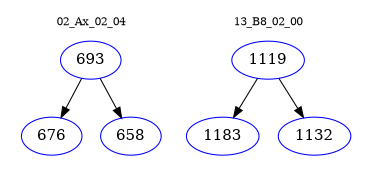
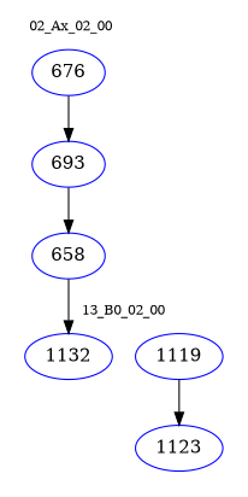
  digraph {
    node [color=blue]
    edge [color=black]
    n1 [label=693]
    n2 [label=676]
    n3 [label=658]
    n4 [label=1119]
-   n5 [label=1183]
+   n5 [label=1123]
    n6 [label=1132]
    subgraph cluster_1 {
      color=white
      fontsize=10
-     label="02_Ax_02_04"
+     label="02_Ax_02_00"
      n1
      n2
      n3
    }
    subgraph cluster_2 {
      color=white
      fontsize=10
-     label="13_B8_02_00"
+     label="13_B0_02_00"
      n4
      n5
      n6
    }
-   n1 -> n2
+   n2 -> n1
    n1 -> n3
    n4 -> n5
-   n4 -> n6
+   n3 -> n6
  }
